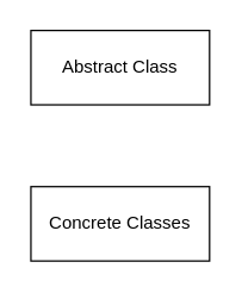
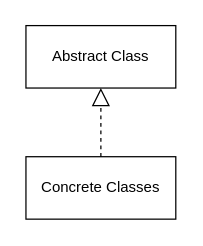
  <mxCell id="0" />
  <mxCell id="1" parent="0" />
  <mxCell id="2" value="Abstract Class" style="rounded=0;whiteSpace=wrap;html=1;" vertex="1" parent="1"><mxGeometry x="20" y="20" width="120" height="50" as="geometry" /></mxCell>
  <mxCell id="3" value="Concrete Classes" style="rounded=0;whiteSpace=wrap;html=1;" vertex="1" parent="1"><mxGeometry x="20" y="125" width="120" height="50" as="geometry" /></mxCell>
+ <mxCell id="4" value="" style="endArrow=block;dashed=1;endFill=0;endSize=12;html=1;exitX=0.5;exitY=0;exitDx=0;exitDy=0;entryX=0.5;entryY=1;entryDx=0;entryDy=0;" edge="1" parent="1" source="3" target="2"><mxGeometry width="160" relative="1" as="geometry"><mxPoint x="180" y="110" as="sourcePoint" /><mxPoint x="340" y="110" as="targetPoint" /></mxGeometry></mxCell>
